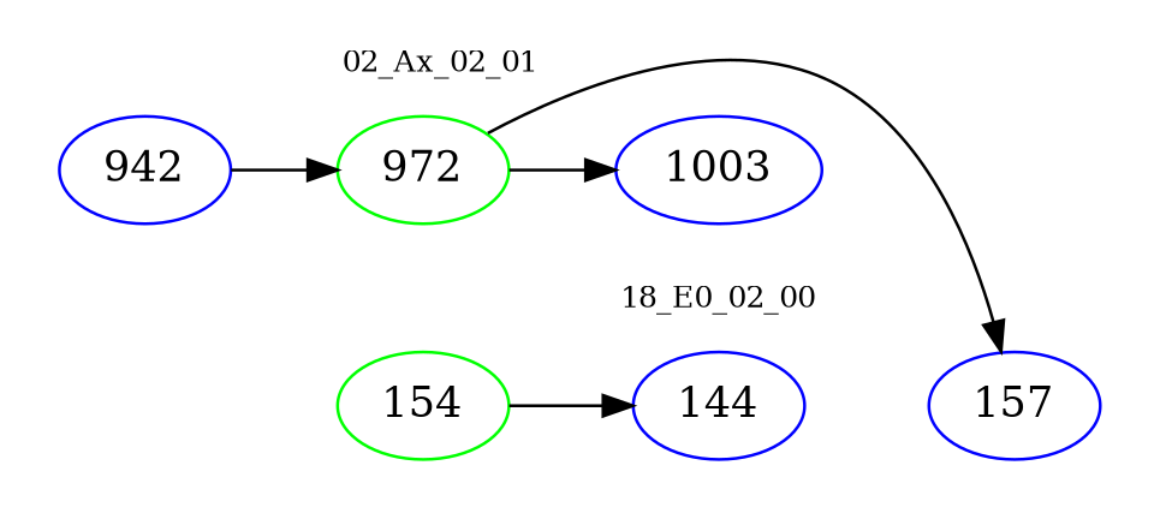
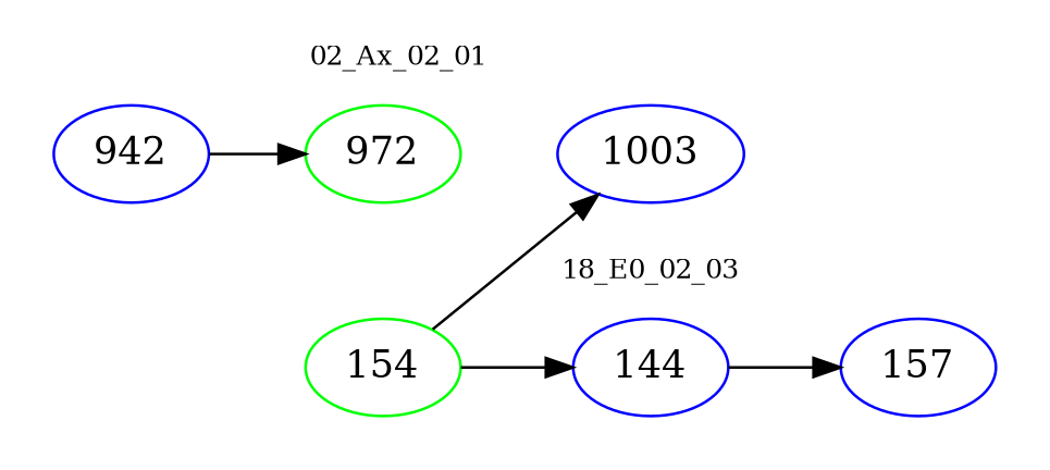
  digraph {
    rankdir=LR
    node [color=blue]
    edge [color=black]
    n1 [label=942]
    n2 [color=green label=972]
    n3 [label=1003]
    n4 [color=green label=154]
    n5 [label=144]
    n6 [label=157]
    subgraph cluster_1 {
      color=white
      fontsize=10
      label="02_Ax_02_01"
      n1
      n2
      n3
    }
    subgraph cluster_2 {
      color=white
      fontsize=10
-     label="18_E0_02_00"
+     label="18_E0_02_03"
      n4
      n5
      n6
    }
    n1 -> n2
-   n2 -> n3
+   n4 -> n3
    n4 -> n5
-   n2 -> n6
+   n5 -> n6
  }
